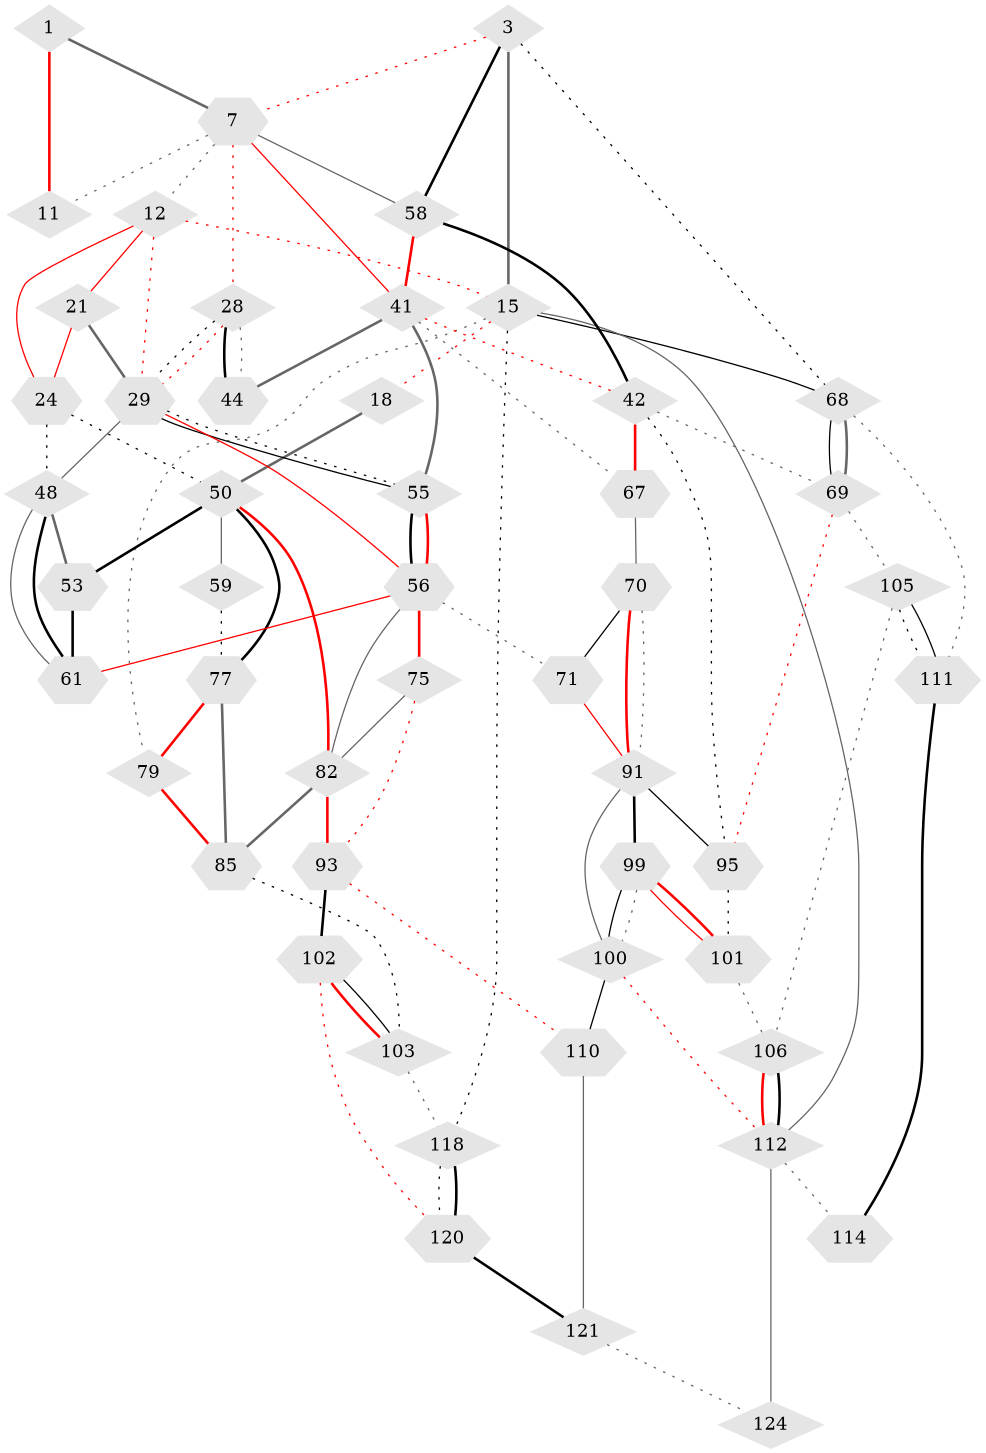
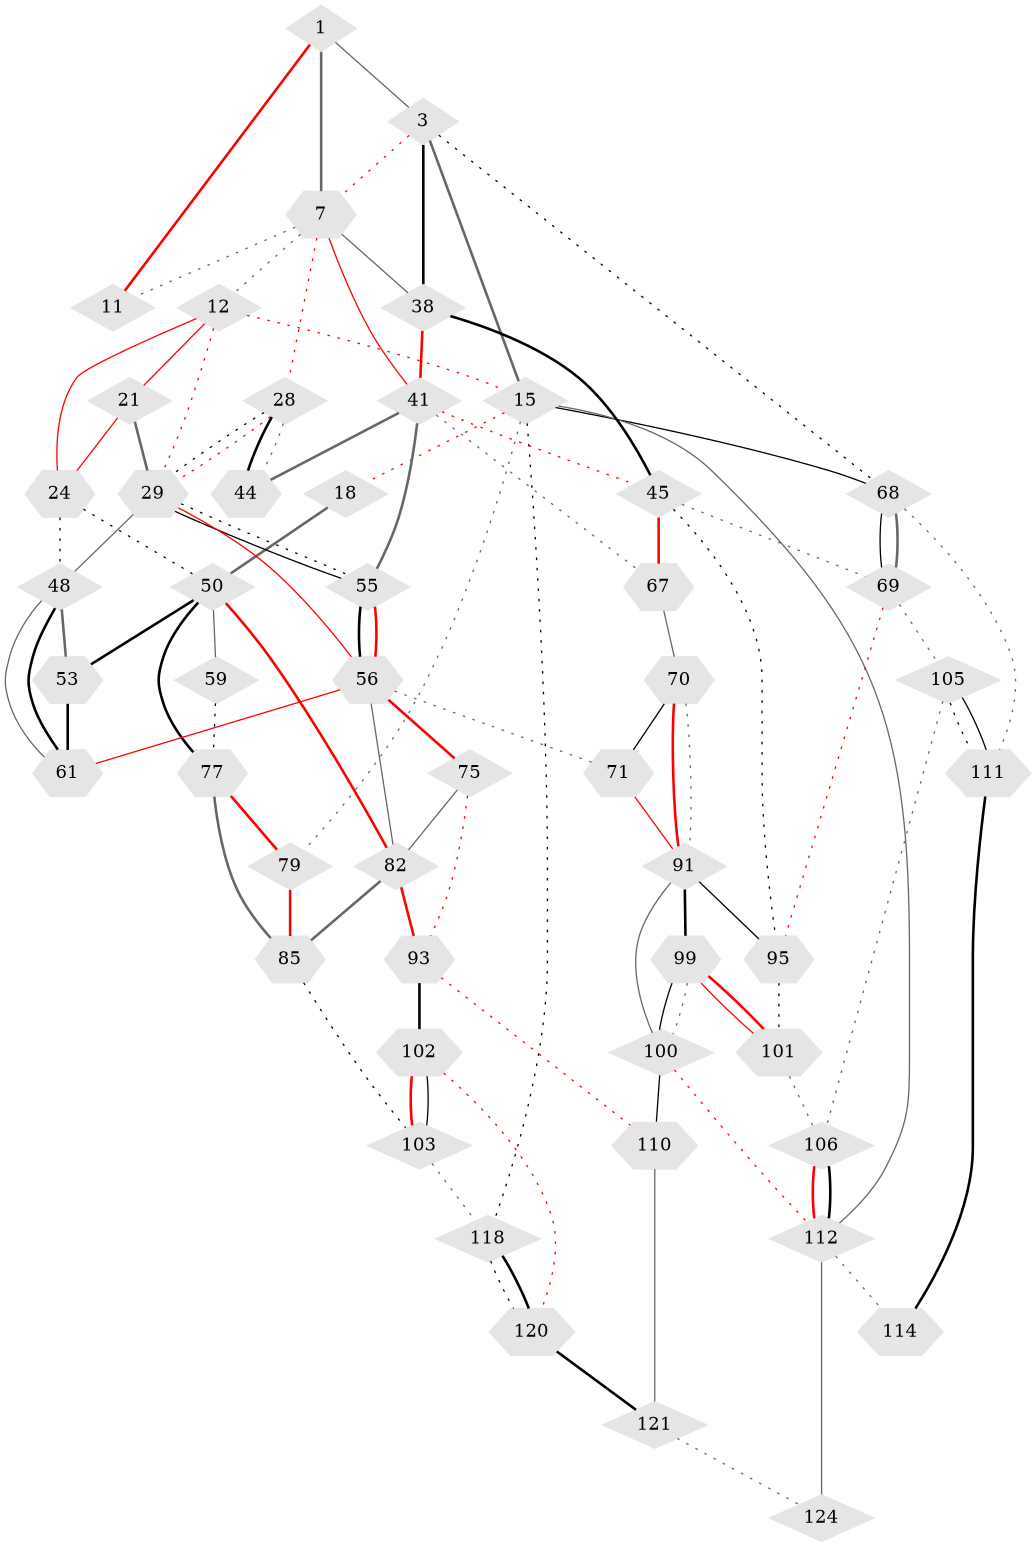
  graph {
    node [color=gray90 shape=diamond style=filled]
    edge [color=gray40 style=dotted]
    1 [super="+5+2"]
    3 [super="+36+4"]
    7 [shape=hexagon super="+8+26"]
    11
    15 [super="+19"]
-   38 [super="+42+39" label=58]
+   38 [super="+42+39"]
    68 [super="+88"]
    12 [super="+13+16"]
    28
    41 [super="+43"]
    18
    79
    112 [super="+115+113"]
    118
-   45 [super="+65" label=42]
+   45 [super="+65"]
    69 [super="+97"]
    111 [shape=hexagon]
    21 [super="+22+33"]
    24 [shape=hexagon super="+35+25"]
    29 [shape=hexagon super="+30"]
    44 [shape=hexagon]
    55
    67 [shape=hexagon]
    50 [super="+51+54"]
    48 [super="+49"]
    56 [shape=hexagon super="+57"]
    85 [shape=hexagon super="+104+86"]
    114 [shape=hexagon]
    124 [super="+126"]
    120 [shape=hexagon]
    53 [shape=hexagon]
    59
    77 [shape=hexagon super="+81+78"]
    82 [super="+84+83"]
    61 [shape=hexagon super="+62"]
    71 [shape=hexagon super="+72+89"]
    75 [super="+90+76"]
    95 [shape=hexagon super="+98"]
    70 [shape=hexagon]
    105
    101 [shape=hexagon]
    93 [shape=hexagon super="+94+107"]
    91 [super="+96+92"]
    106
    99 [shape=hexagon]
    100 [super="+109"]
    102 [shape=hexagon super="+108"]
    110 [shape=hexagon]
    103 [super="+117"]
    121
+   1 -- 3 [style=solid weight=2]
    1 -- 7 [style=bold]
    1 -- 11 [color=red style=bold weight=2]
    3 -- 7 [color=red]
    3 -- 15 [style=bold weight=2]
    3 -- 38 [color=black style=bold]
    3 -- 68 [color=black]
    7 -- 11
    7 -- 38 [style=solid]
    7 -- 12
    7 -- 28 [color=red]
    7 -- 41 [color=red style=solid]
    15 -- 68 [color=black style=solid]
    15 -- 18 [color=red]
    15 -- 79
    15 -- 112 [style=solid weight=2]
    15 -- 118 [color=black]
    38 -- 41 [color=red style=bold]
    38 -- 45 [color=black style=bold]
    68 -- 69 [color=black style=solid]
    68 -- 69 [style=bold]
    68 -- 111
    12 -- 15 [color=red]
    12 -- 21 [color=red style=solid weight=2]
    12 -- 24 [color=red style=solid]
    12 -- 29 [color=red]
    28 -- 29 [color=black]
    28 -- 29 [color=red]
    28 -- 44 [color=black style=bold]
    28 -- 44
    41 -- 45 [color=red]
    41 -- 44 [style=bold weight=2]
    41 -- 55 [style=bold]
    41 -- 67
    18 -- 50 [style=bold]
    79 -- 85 [color=red style=bold]
    112 -- 114 [weight=2]
    112 -- 124 [style=solid weight=3]
    118 -- 120 [color=black]
    118 -- 120 [color=black style=bold]
    45 -- 69
    45 -- 67 [color=red style=bold]
    45 -- 95 [color=black]
    69 -- 95 [color=red]
    69 -- 105
    111 -- 114 [color=black style=bold]
    21 -- 24 [color=red style=solid weight=2]
    21 -- 29 [style=bold]
    24 -- 50 [color=black]
    24 -- 48 [color=black]
    29 -- 55 [color=black style=solid]
    29 -- 55 [color=black]
    29 -- 48 [style=solid]
    29 -- 56 [color=red style=solid]
    55 -- 56 [color=black style=bold]
    55 -- 56 [color=red style=bold]
    67 -- 70 [style=solid]
    50 -- 53 [color=black style=bold]
    50 -- 59 [style=solid weight=2]
    50 -- 77 [color=black style=bold]
    50 -- 82 [color=red style=bold]
    48 -- 53 [style=bold]
    48 -- 61 [style=solid]
    48 -- 61 [color=black style=bold]
    56 -- 82 [style=solid]
    56 -- 61 [color=red style=solid weight=2]
    56 -- 71
    56 -- 75 [color=red style=bold]
    85 -- 103 [color=black]
    120 -- 121 [color=black style=bold]
    53 -- 61 [color=black style=bold]
    59 -- 77 [color=black]
    77 -- 79 [color=red style=bold]
    77 -- 85 [style=bold weight=2]
    82 -- 85 [style=bold]
    82 -- 93 [color=red style=bold]
    71 -- 91 [color=red style=solid]
    75 -- 82 [style=solid]
    75 -- 93 [color=red]
    95 -- 101 [color=black]
    70 -- 71 [color=black style=solid]
    70 -- 91 [color=red style=bold]
    70 -- 91
    105 -- 111 [color=black]
    105 -- 111 [color=black style=solid]
    105 -- 106
    101 -- 106
    93 -- 102 [color=black style=bold weight=2]
    93 -- 110 [color=red]
    91 -- 95 [color=black style=solid]
    91 -- 99 [color=black style=bold]
    91 -- 100 [style=solid]
    106 -- 112 [color=red style=bold]
    106 -- 112 [color=black style=bold]
    99 -- 101 [color=red style=solid]
    99 -- 101 [color=red style=bold]
    99 -- 100 [color=black style=solid]
    99 -- 100
    100 -- 112 [color=red]
    100 -- 110 [color=black style=solid]
    102 -- 120 [color=red]
    102 -- 103 [color=red style=bold weight=2]
    102 -- 103 [color=black style=solid]
    110 -- 121 [style=solid]
    103 -- 118
    121 -- 124
  }
